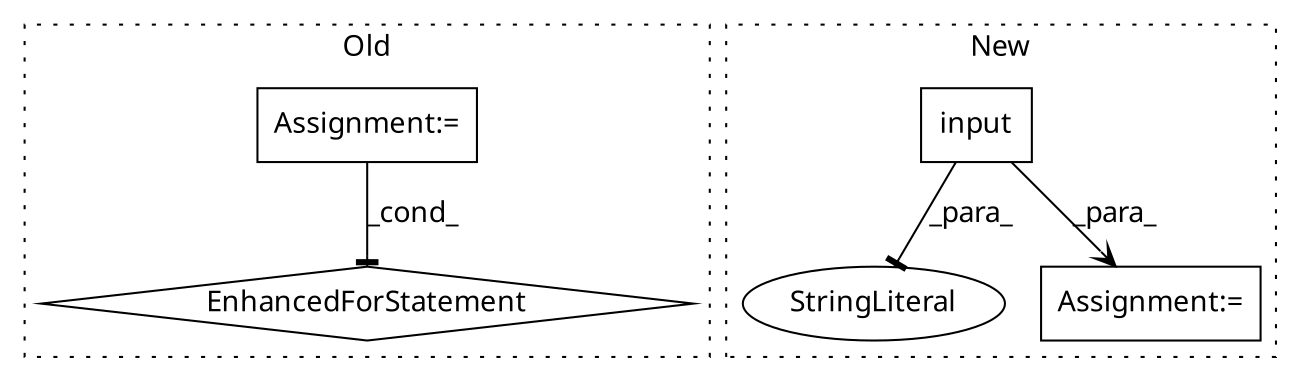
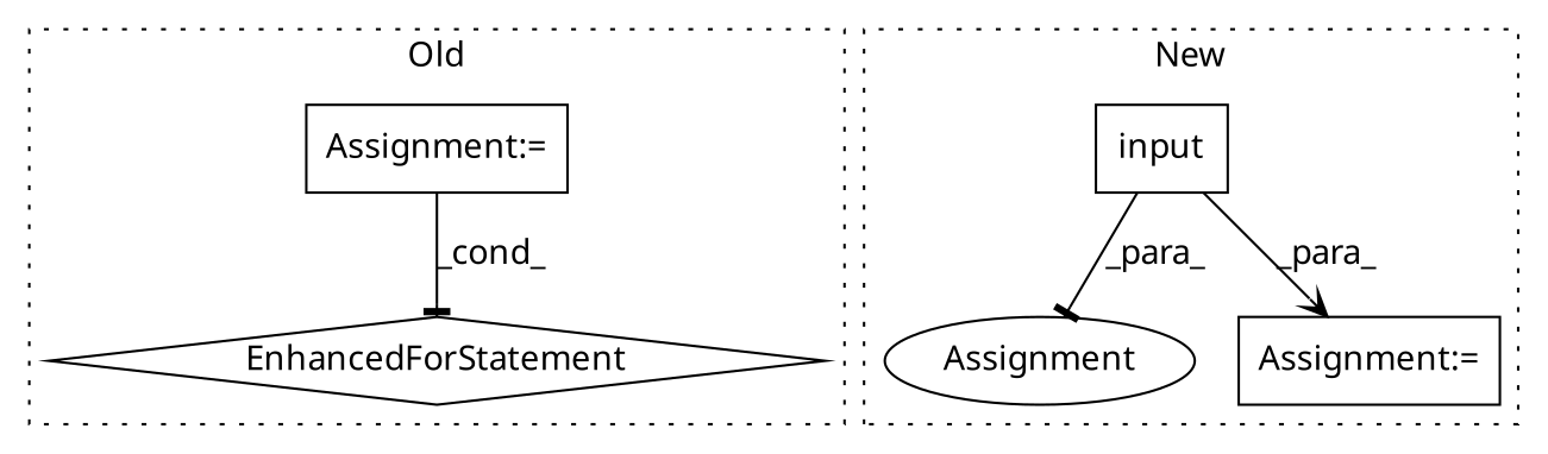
  digraph {
    fontname="Noto Sans"
    node [a=7 fontname="Noto Sans" l="57,2" s="386,463" shape=box]
    edge [arrowhead=tee fontname="Noto Sans"]
    n1 [a=70 label=EnhancedForStatement shape=diamond]
    n2 [label="Assignment:="]
    n3 [a=32 l="6,1" label=input s="1031,1083"]
-   n4 [a=45 l=46 label=StringLiteral s=1037 shape=ellipse]
+   n4 [a=45 l=46 label=Assignment s=1037 shape=ellipse]
    n5 [l=24 label="Assignment:=" s=1517]
    subgraph cluster_1 {
      label=Old
      style=dotted
      n1
      n2
    }
    subgraph cluster_2 {
      label=New
      style=dotted
      n3
      n4
      n5
    }
    n2 -> n1 [label=_cond_]
    n3 -> n4 [label=_para_]
    n3 -> n5 [arrowhead=vee label=_para_]
  }
